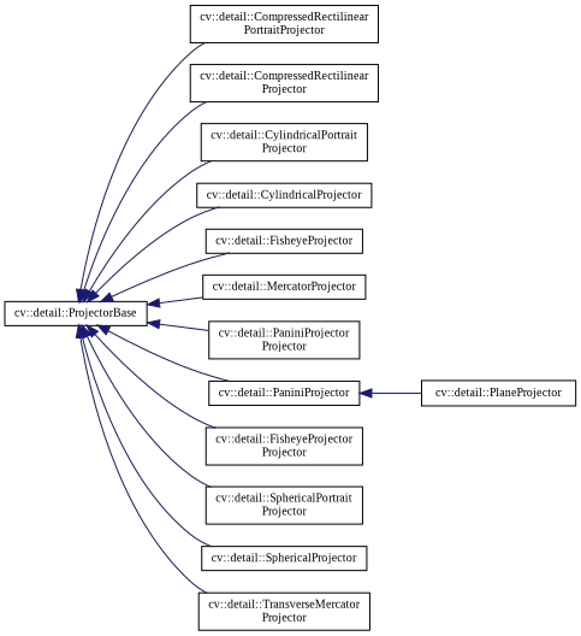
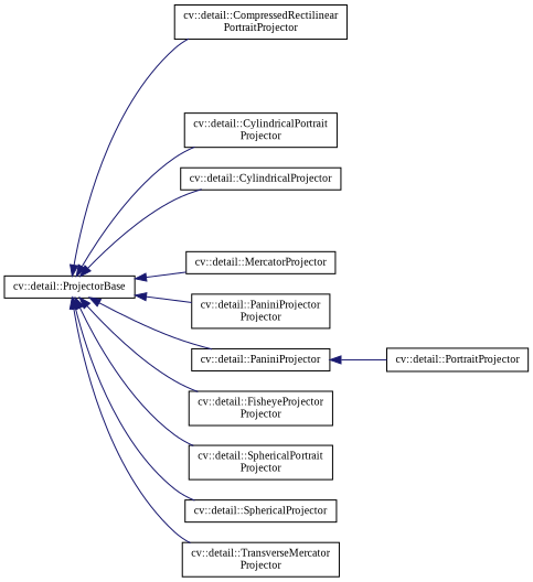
  digraph {
    fontname="Liberation Serif"
    rankdir=LR
    node [color=black fillcolor=white fontname="Liberation Serif" fontsize=10 shape=record style=filled]
    edge [color=midnightblue dir=back fontname="Liberation Serif" fontsize=10 labelfontname=Helvetica labelfontsize=10 style=solid]
    n1 [height=0.2 label="cv::detail::ProjectorBase" width=0.4]
    n2 [height=0.2 label="cv::detail::CompressedRectilinear\lPortraitProjector" width=0.4]
-   n3 [height=0.2 label="cv::detail::CompressedRectilinear\lProjector" width=0.4]
    n4 [height=0.2 label="cv::detail::CylindricalPortrait\lProjector" width=0.4]
    n5 [height=0.2 label="cv::detail::CylindricalProjector" width=0.4]
-   n6 [height=0.2 label="cv::detail::FisheyeProjector" width=0.4]
    n7 [height=0.2 label="cv::detail::MercatorProjector" width=0.4]
    n8 [height=0.2 label="cv::detail::PaniniProjector\lProjector" width=0.4]
    n9 [height=0.2 label="cv::detail::PaniniProjector" width=0.4]
    n10 [height=0.2 label="cv::detail::FisheyeProjector\lProjector" width=0.4]
    n11 [height=0.2 label="cv::detail::SphericalPortrait\lProjector" width=0.4]
    n12 [height=0.2 label="cv::detail::SphericalProjector" width=0.4]
    n13 [height=0.2 label="cv::detail::TransverseMercator\lProjector" width=0.4]
-   n14 [height=0.2 label="cv::detail::PlaneProjector" width=0.4]
+   n14 [height=0.2 label="cv::detail::PortraitProjector" width=0.4]
    n1 -> n2
-   n1 -> n3
    n1 -> n4
    n1 -> n5
-   n1 -> n6
    n1 -> n7
    n1 -> n8
    n1 -> n9
    n1 -> n10
    n1 -> n11
    n1 -> n12
    n1 -> n13
    n9 -> n14
  }
